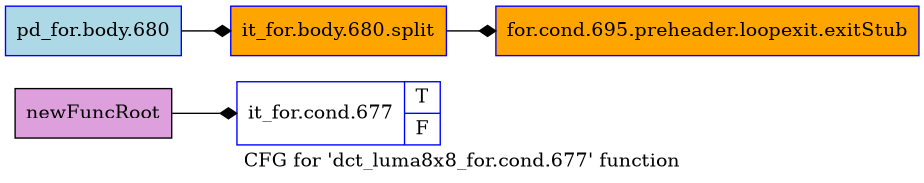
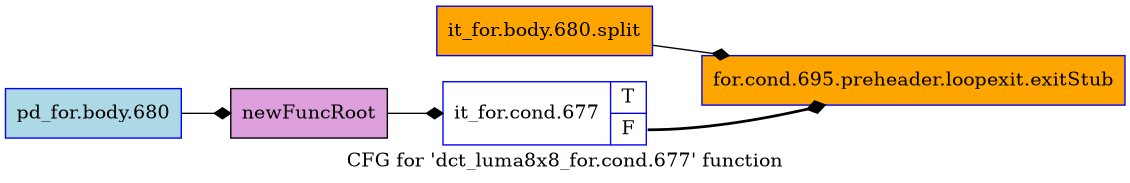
  digraph {
    label="CFG for 'dct_luma8x8_for.cond.677' function"
    rankdir=LR
    node [color=blue fillcolor=orange shape=record style=filled]
    edge [arrowhead=diamond style=solid]
    n1 [color=black fillcolor=plum label="{newFuncRoot}"]
    n2 [fillcolor=white label="{it_for.cond.677|{<s0>T|<s1>F}}"]
    n3 [label="{for.cond.695.preheader.loopexit.exitStub}"]
    n4 [fillcolor=lightblue label="{pd_for.body.680}"]
    n5 [label="{it_for.body.680.split}"]
    n1 -> n2
-   n4 -> n5
+   n2 -> n3 [style=bold tailport=s1]
+   n4 -> n1
    n5 -> n3
  }
